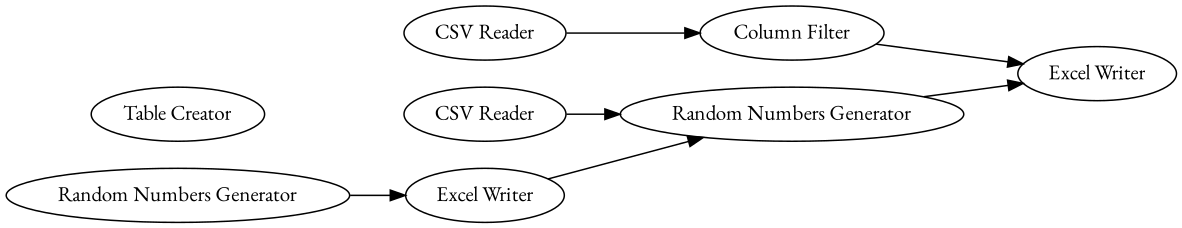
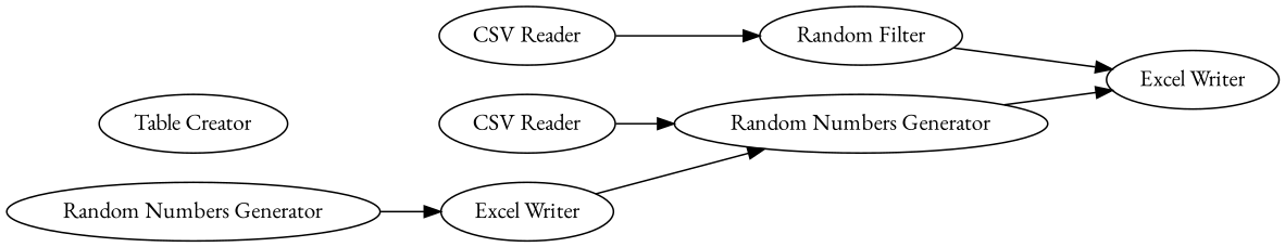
  digraph {
    rankdir=LR
    fontname="EB Garamond"
    node [fontname="EB Garamond"]
    edge [fontname="EB Garamond"]
    n1 [label="CSV Reader"]
-   n2 [label="Column Filter"]
+   n2 [label="Random Filter"]
    n3 [label="CSV Reader"]
    n4 [label="Random Numbers Generator"]
    n5 [label="Excel Writer"]
    n6 [label="Random Numbers Generator"]
    n7 [label="Excel Writer"]
    n8 [label="Table Creator"]
    n1 -> n2
    n2 -> n5
    n3 -> n4
    n4 -> n5
    n6 -> n7
    n7 -> n4
  }
